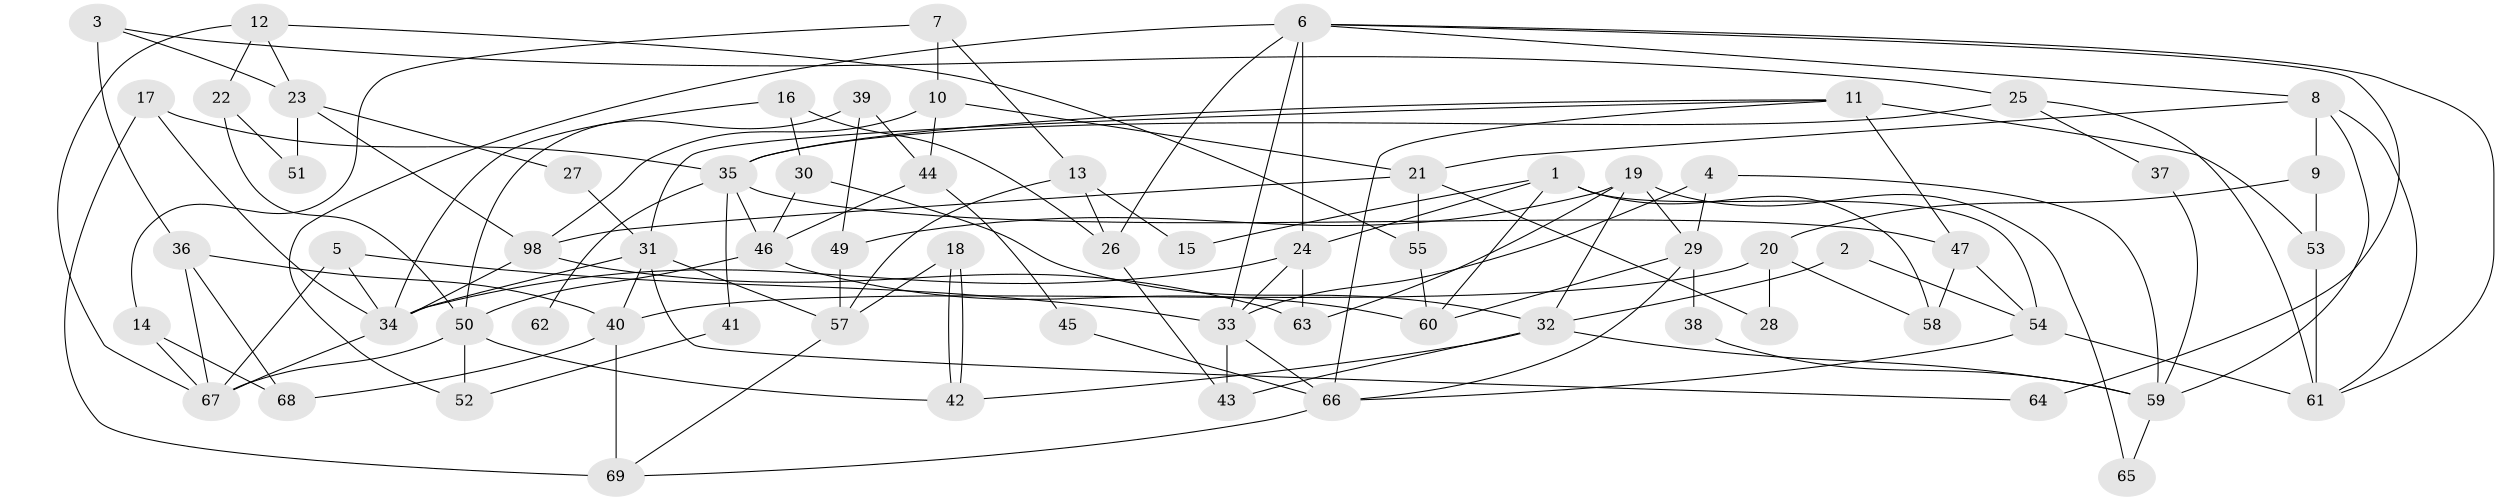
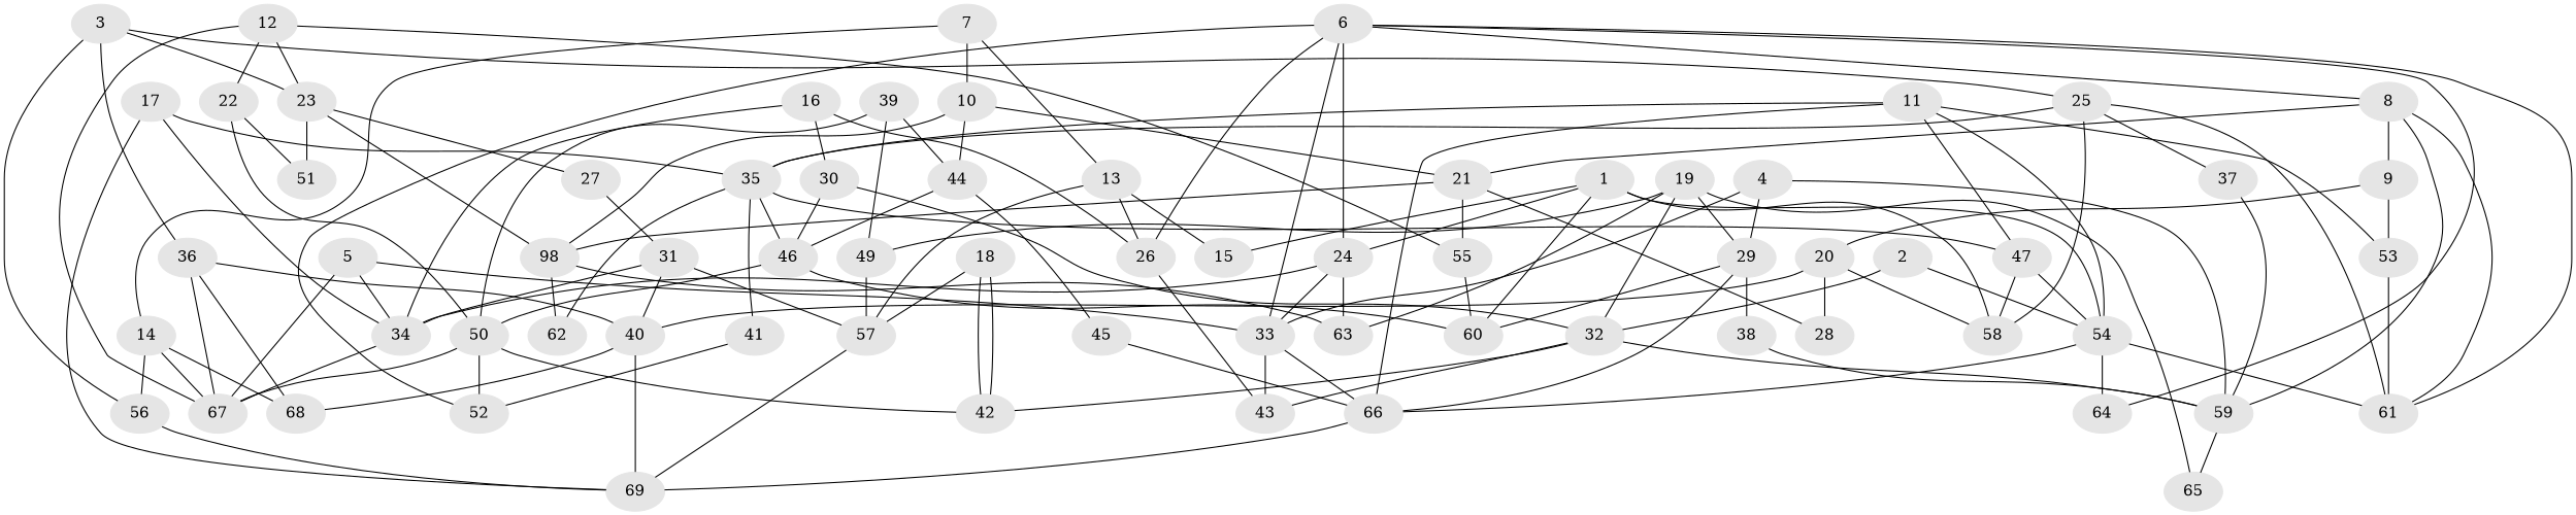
  graph {
    node [color=gray90 style=filled]
    1
    15
    24
    54
    58
    60
    33
    34
    63
    61
    64
    66
    2
    32
    59
    42
    43
    3
    23
    25
    36
+   56
    n23 [label=98]
    51
    27
    35
    37
    67
    68
    40
    69
    4
    29
    38
    65
    5
    6
    8
    26
    52
    9
    21
    7
    10
    13
    14
    44
    57
    20
    53
    55
    28
    46
    45
    62
    11
    31
    47
    41
    12
    22
    50
    16
    30
    17
    18
    19
    49
    39
    1 -- 15
    1 -- 24
    1 -- 54
    1 -- 58
    1 -- 60
    24 -- 33
    24 -- 34
    24 -- 63
    54 -- 61
-   31 -- 64
+   54 -- 64
    54 -- 66
    33 -- 66
    33 -- 43
    34 -- 67
    66 -- 69
    2 -- 54
    2 -- 32
    32 -- 59
    32 -- 42
    32 -- 43
    59 -- 65
    3 -- 23
    3 -- 25
    3 -- 36
+   3 -- 56
    23 -- n23
    23 -- 51
    23 -- 27
+   25 -- 58
    25 -- 61
    25 -- 35
    25 -- 37
    36 -- 67
    36 -- 68
    36 -- 40
+   56 -- 69
    n23 -- 63
-   n23 -- 34
+   n23 -- 62
    27 -- 31
    35 -- 46
    35 -- 62
    35 -- 47
    35 -- 41
    37 -- 59
    40 -- 68
    40 -- 69
    4 -- 33
    4 -- 59
    4 -- 29
    29 -- 60
    29 -- 66
    29 -- 38
    38 -- 59
    5 -- 33
    5 -- 34
    5 -- 67
    6 -- 24
    6 -- 33
    6 -- 61
    6 -- 64
    6 -- 8
    6 -- 26
    6 -- 52
    8 -- 61
    8 -- 59
    8 -- 9
    8 -- 21
    26 -- 43
    9 -- 20
    9 -- 53
    21 -- n23
    21 -- 55
    21 -- 28
    7 -- 10
    7 -- 13
    7 -- 14
    10 -- n23
    10 -- 21
    10 -- 44
    13 -- 15
    13 -- 26
    13 -- 57
+   14 -- 56
    14 -- 67
    14 -- 68
    44 -- 46
    44 -- 45
    57 -- 69
    20 -- 58
    20 -- 40
    20 -- 28
    53 -- 61
    55 -- 60
    46 -- 60
    46 -- 50
    45 -- 66
    11 -- 66
    11 -- 35
    11 -- 53
-   11 -- 31
+   11 -- 54
    11 -- 47
    31 -- 34
    31 -- 40
    31 -- 57
    47 -- 54
    47 -- 58
    41 -- 52
    12 -- 23
    12 -- 67
    12 -- 55
    12 -- 22
    22 -- 51
    22 -- 50
    50 -- 42
    50 -- 67
    50 -- 52
    16 -- 34
    16 -- 26
    16 -- 30
    30 -- 32
    30 -- 46
    17 -- 34
    17 -- 35
    17 -- 69
    18 -- 42
    18 -- 42
    18 -- 57
    19 -- 63
    19 -- 32
    19 -- 29
    19 -- 65
    19 -- 49
    49 -- 57
    39 -- 44
    39 -- 50
    39 -- 49
  }
